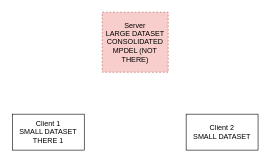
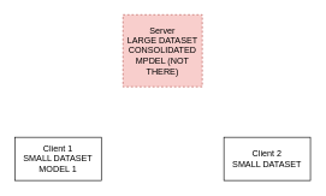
  <mxCell id="0" />
  <mxCell id="1" parent="0" />
  <mxCell id="2" value="Server&lt;br&gt;LARGE DATASET&lt;br&gt;CONSOLIDATED MPDEL (NOT THERE)" style="rounded=0;whiteSpace=wrap;html=1;fillColor=#f8cecc;strokeColor=#b85450;dashed=1;" vertex="1" parent="1"><mxGeometry x="170" y="20" width="110" height="100" as="geometry" /></mxCell>
- <mxCell id="3" value="Client 1&lt;br&gt;SMALL DATASET&lt;br&gt;THERE 1" style="rounded=0;whiteSpace=wrap;html=1;" vertex="1" parent="1"><mxGeometry x="20" y="190" width="120" height="60" as="geometry" /></mxCell>
+ <mxCell id="3" value="Client 1&lt;br&gt;SMALL DATASET&lt;br&gt;MODEL 1" style="rounded=0;whiteSpace=wrap;html=1;" vertex="1" parent="1"><mxGeometry x="20" y="190" width="120" height="60" as="geometry" /></mxCell>
  <mxCell id="4" value="Client 2&lt;br&gt;SMALL DATASET" style="rounded=0;whiteSpace=wrap;html=1;" vertex="1" parent="1"><mxGeometry x="310" y="190" width="120" height="60" as="geometry" /></mxCell>
